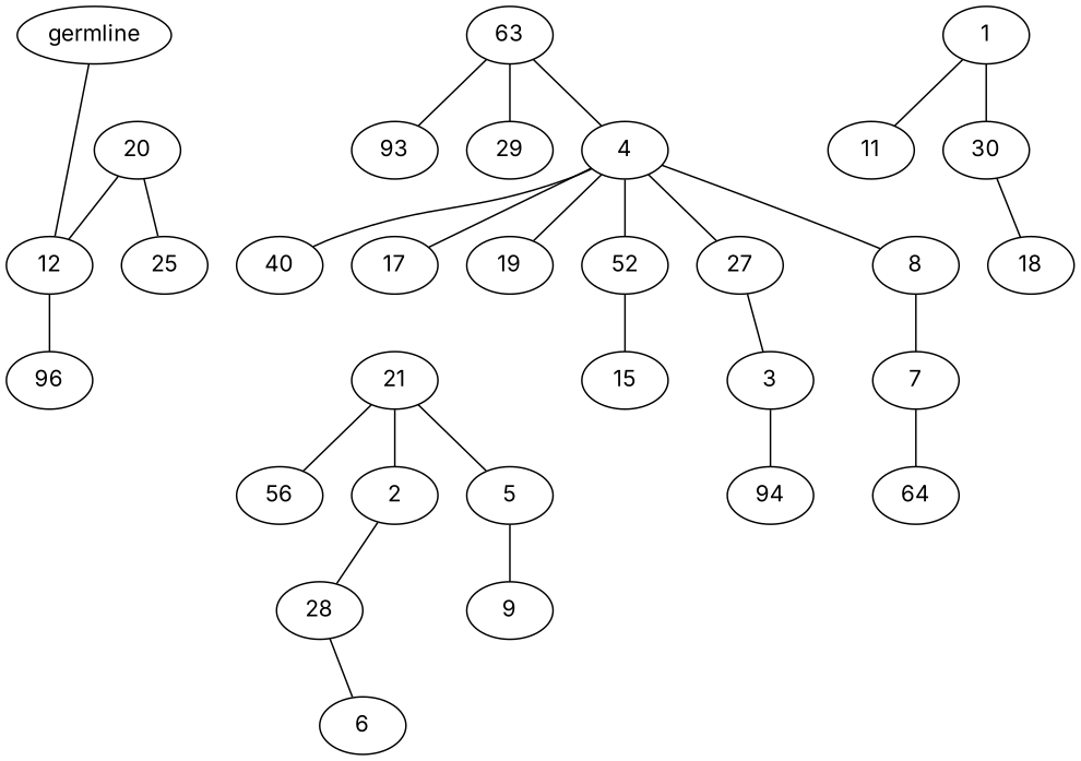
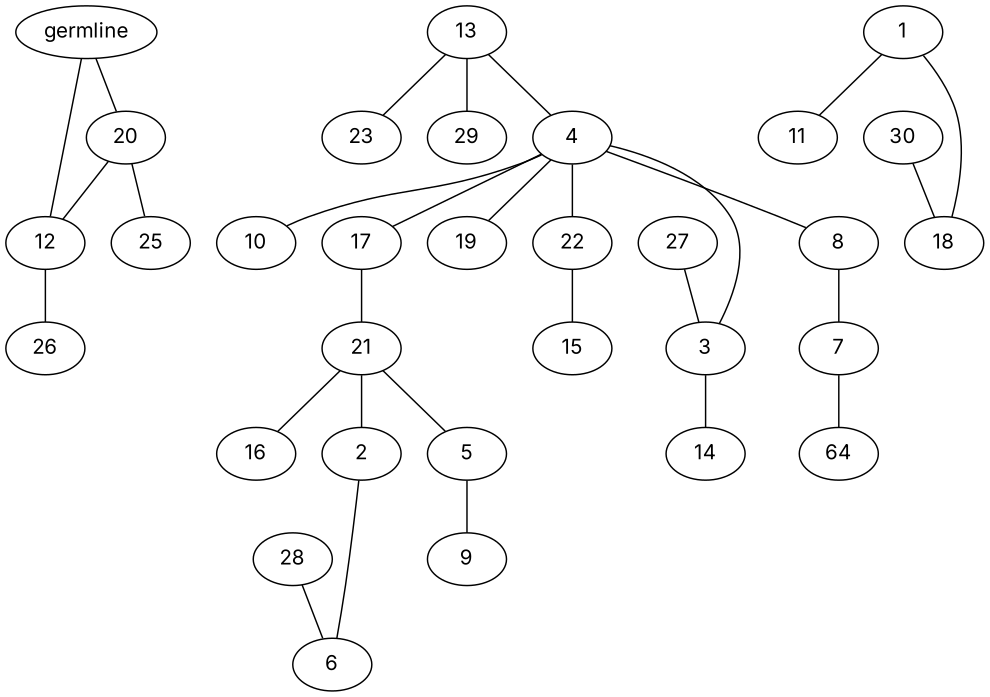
  graph {
    fontname=Inter
    node [fontname=Inter]
    edge [fontname=Inter]
    n1 [label=germline]
    n2 [label=12]
    n3 [label=20]
-   n4 [label=96]
+   n4 [label=26]
    n5 [label=25]
-   n6 [label=63]
-   n7 [label=93]
+   n6 [label=13]
+   n7 [label=23]
    n8 [label=29]
    n9 [label=4]
-   n10 [label=40]
+   n10 [label=10]
    n11 [label=17]
    n12 [label=19]
-   n13 [label=52]
+   n13 [label=22]
    n14 [label=27]
    n15 [label=8]
    n16 [label=21]
    n17 [label=15]
    n18 [label=3]
    n19 [label=7]
-   n20 [label=56]
+   n20 [label=16]
    n21 [label=2]
    n22 [label=5]
    n23 [label=28]
    n24 [label=9]
    n25 [label=6]
-   n26 [label=94]
+   n26 [label=14]
    n27 [label=1]
    n28 [label=11]
    n29 [label=30]
    n30 [label=18]
    n31 [label=64]
    n1 -- n2
+   n1 -- n3
    n2 -- n4
    n3 -- n2
    n3 -- n5
    n6 -- n7
    n6 -- n8
    n6 -- n9
    n9 -- n10
    n9 -- n11
    n9 -- n12
    n9 -- n13
-   n9 -- n14
+   n9 -- n18
    n9 -- n15
+   n11 -- n16
    n13 -- n17
    n14 -- n18
    n15 -- n19
    n16 -- n20
    n16 -- n21
    n16 -- n22
    n18 -- n26
    n19 -- n31
-   n21 -- n23
+   n21 -- n25
    n22 -- n24
    n23 -- n25
    n27 -- n28
-   n27 -- n29
+   n27 -- n30
    n29 -- n30
  }
